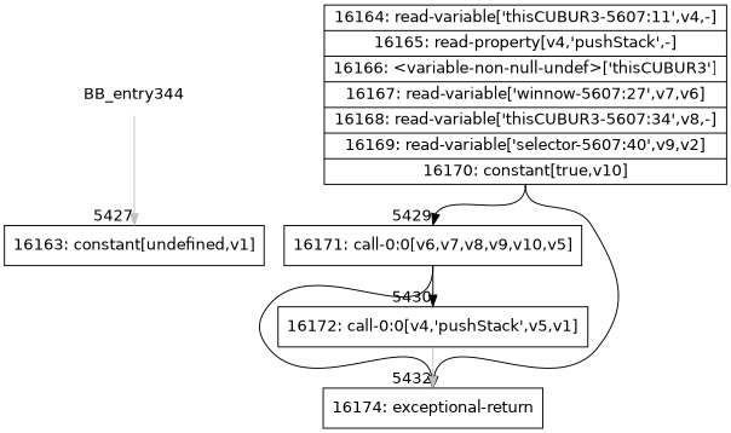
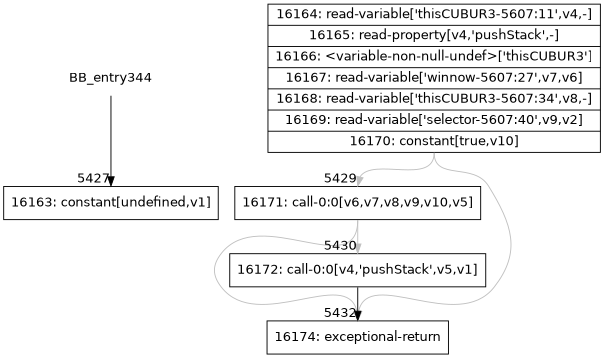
  digraph {
    fontname="DejaVu Sans"
    rankdir=TD
    node [fontname="DejaVu Sans" shape=record]
    edge [fontname="DejaVu Sans" headport=n tailport=s]
    n1 [label=BB_entry344 shape=none]
    n2 [label="{16163: constant[undefined,v1]}"]
    n3 [label="{16164: read-variable['thisCUBUR3-5607:11',v4,-]|16165: read-property[v4,'pushStack',-]|16166: \<variable-non-null-undef\>['thisCUBUR3']|16167: read-variable['winnow-5607:27',v7,v6]|16168: read-variable['thisCUBUR3-5607:34',v8,-]|16169: read-variable['selector-5607:40',v9,v2]|16170: constant[true,v10]}"]
    n4 [label="{16171: call-0:0[v6,v7,v8,v9,v10,v5]}"]
    n5 [label="{16174: exceptional-return}"]
    n6 [label="{16172: call-0:0[v4,'pushStack',v5,v1]}"]
-   n1 -> n2 [headlabel="    5427" color=gray]
-   n3 -> n4 [headlabel="      5429"]
-   n3 -> n5 [color=black headlabel="      5432"]
-   n4 -> n5 [color=black]
-   n4 -> n6 [headlabel="      5430"]
-   n6 -> n5 [color=gray]
+   n1 -> n2 [headlabel="    5427"]
+   n3 -> n4 [headlabel="      5429" color=gray]
+   n3 -> n5 [color=gray headlabel="      5432"]
+   n4 -> n5 [color=gray]
+   n4 -> n6 [headlabel="      5430" color=gray]
+   n6 -> n5 [color=black]
  }
